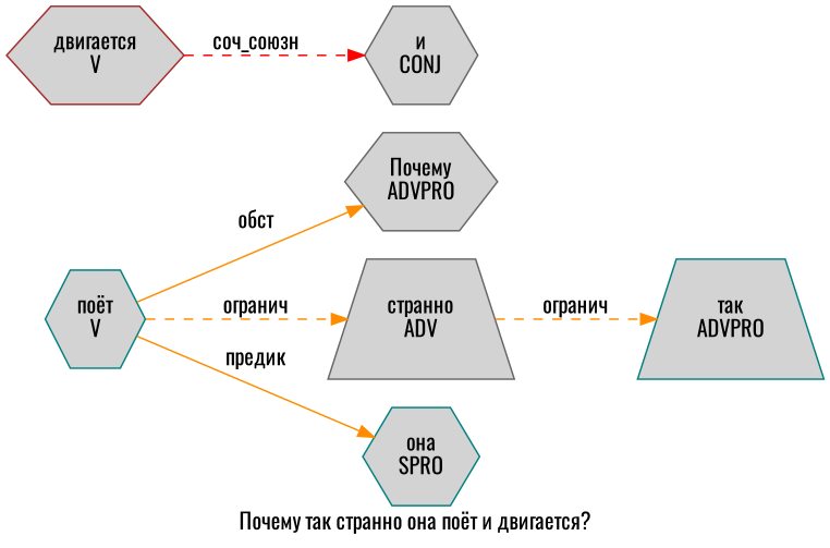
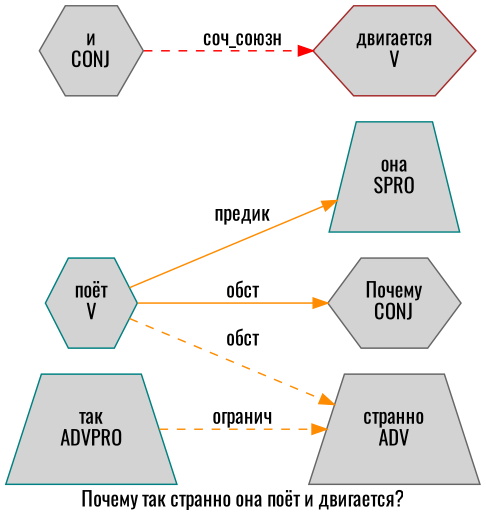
  digraph {
    fontname=Oswald
    label="Почему так странно она поёт и двигается?"
    rankdir=LR
    node [color=gray40 fillcolor=lightgray fontname=Oswald penwidth=1 shape=hexagon style=filled]
    edge [color=darkorange fontname=Oswald style=dashed]
-   n1 [label="Почему\nADVPRO"]
+   n1 [label="Почему\nCONJ"]
    n2 [color=teal label="так\nADVPRO" shape=trapezium]
    n3 [label="странно\nADV" shape=trapezium]
-   n4 [color=teal label="она\nSPRO"]
+   n4 [color=teal label="она\nSPRO" shape=trapezium]
    n5 [color=teal label="поёт\nV"]
    n6 [label="и\nCONJ"]
    n7 [color=brown label="двигается\nV"]
-   n3 -> n2 [label="огранич"]
+   n2 -> n3 [label="огранич"]
    n5 -> n1 [label="обст" style=solid]
-   n5 -> n3 [label="огранич"]
+   n5 -> n3 [label="обст"]
    n5 -> n4 [label="предик" style=solid]
-   n7 -> n6 [color=red label="соч_союзн"]
+   n6 -> n7 [color=red label="соч_союзн"]
  }
